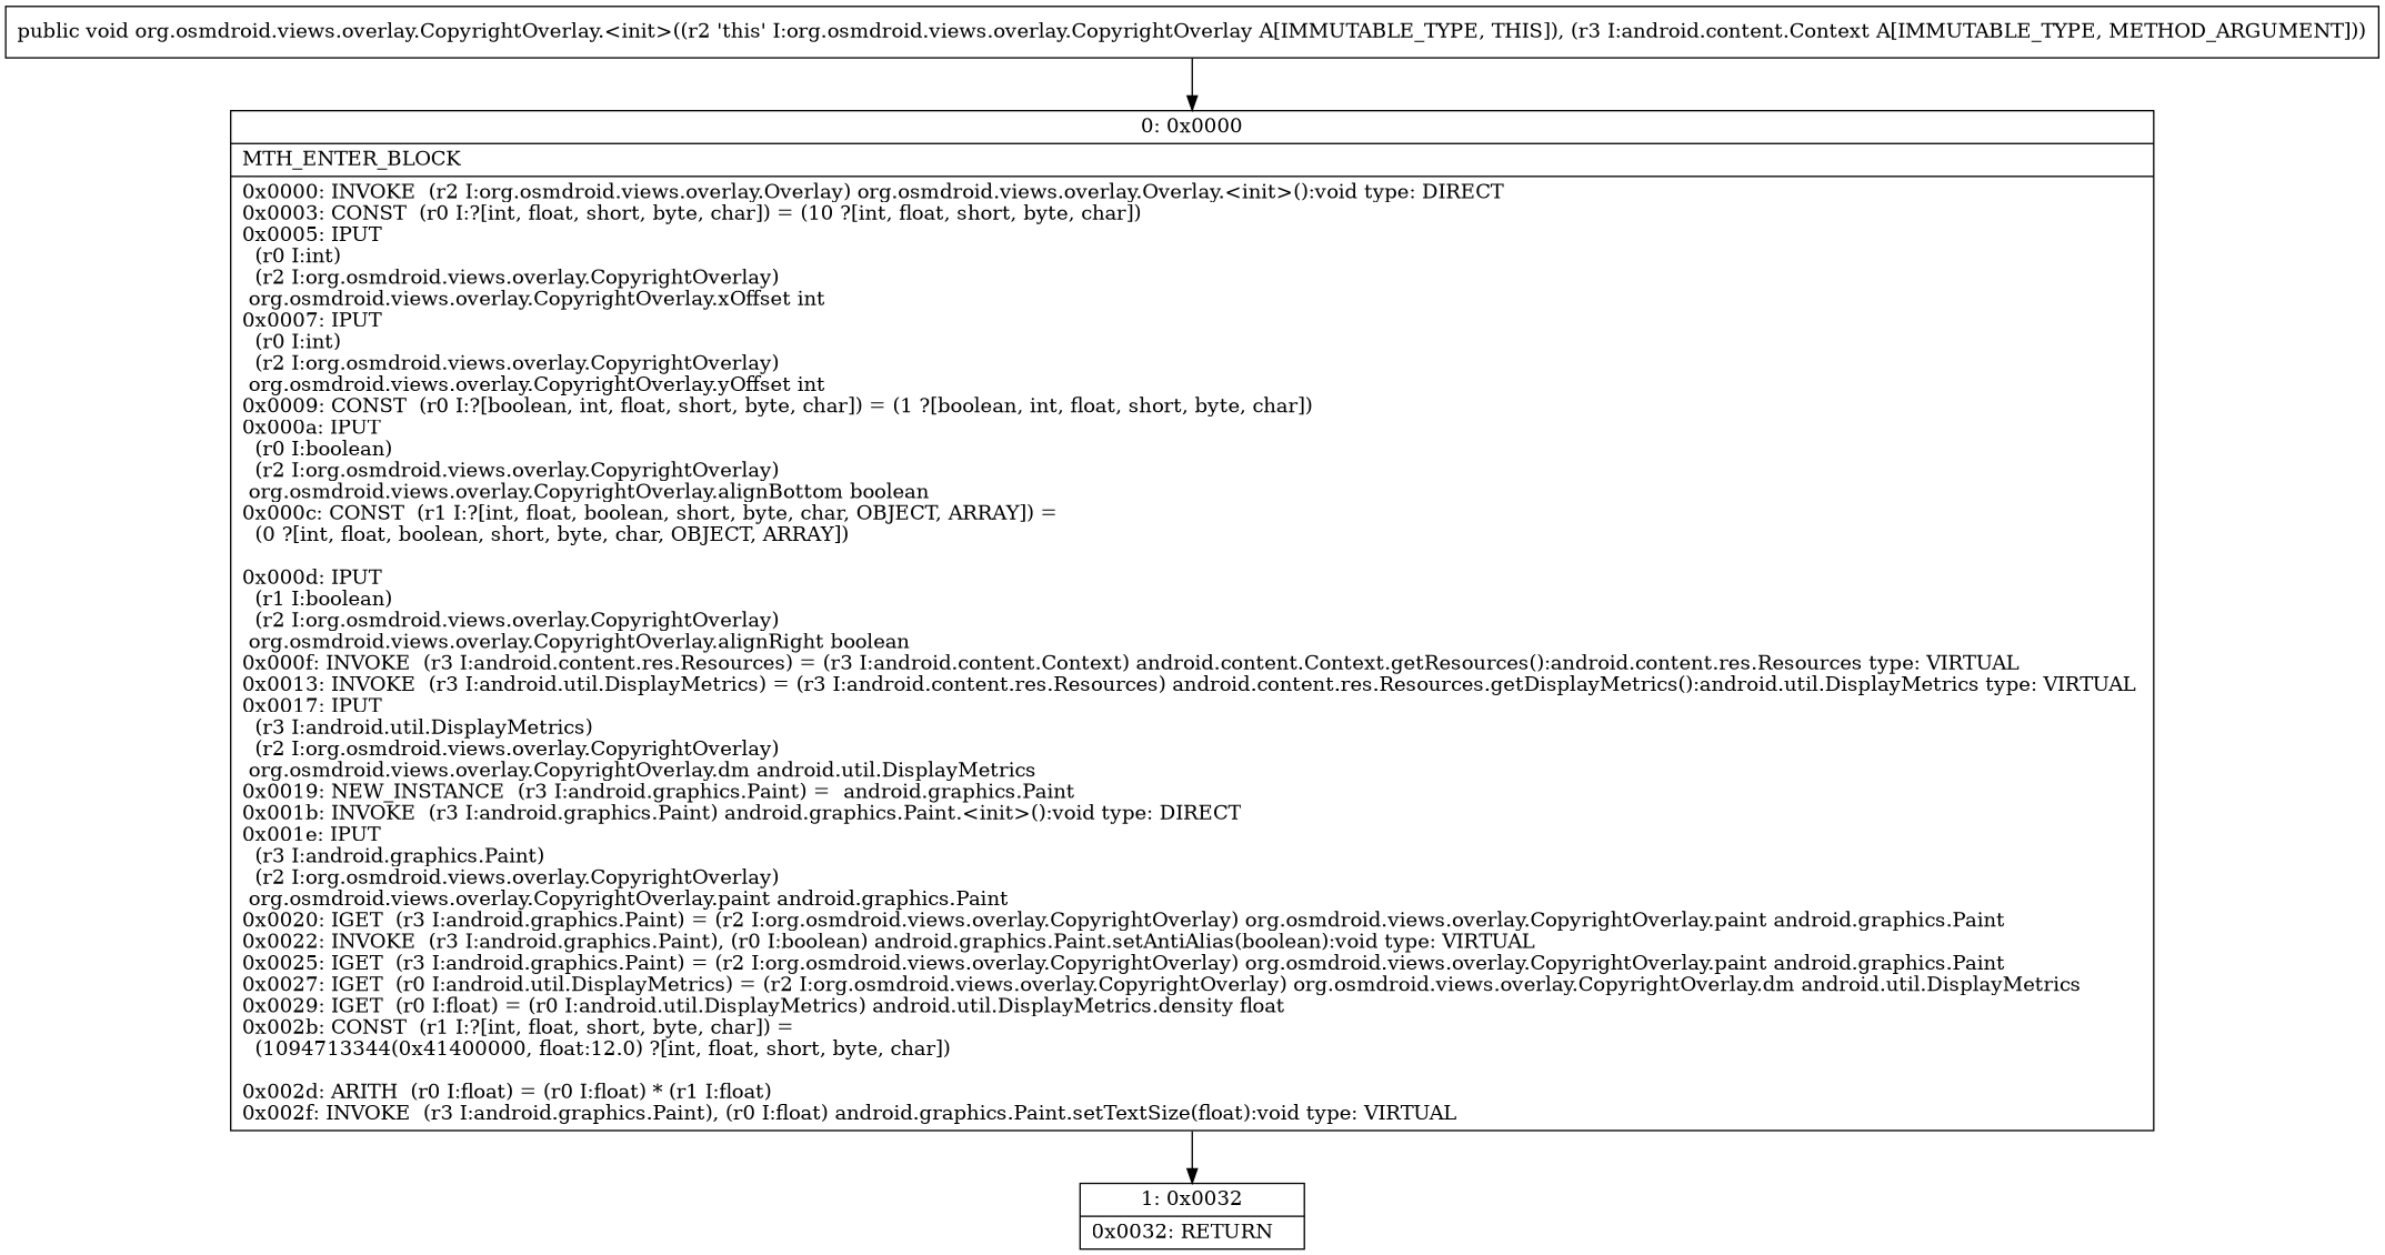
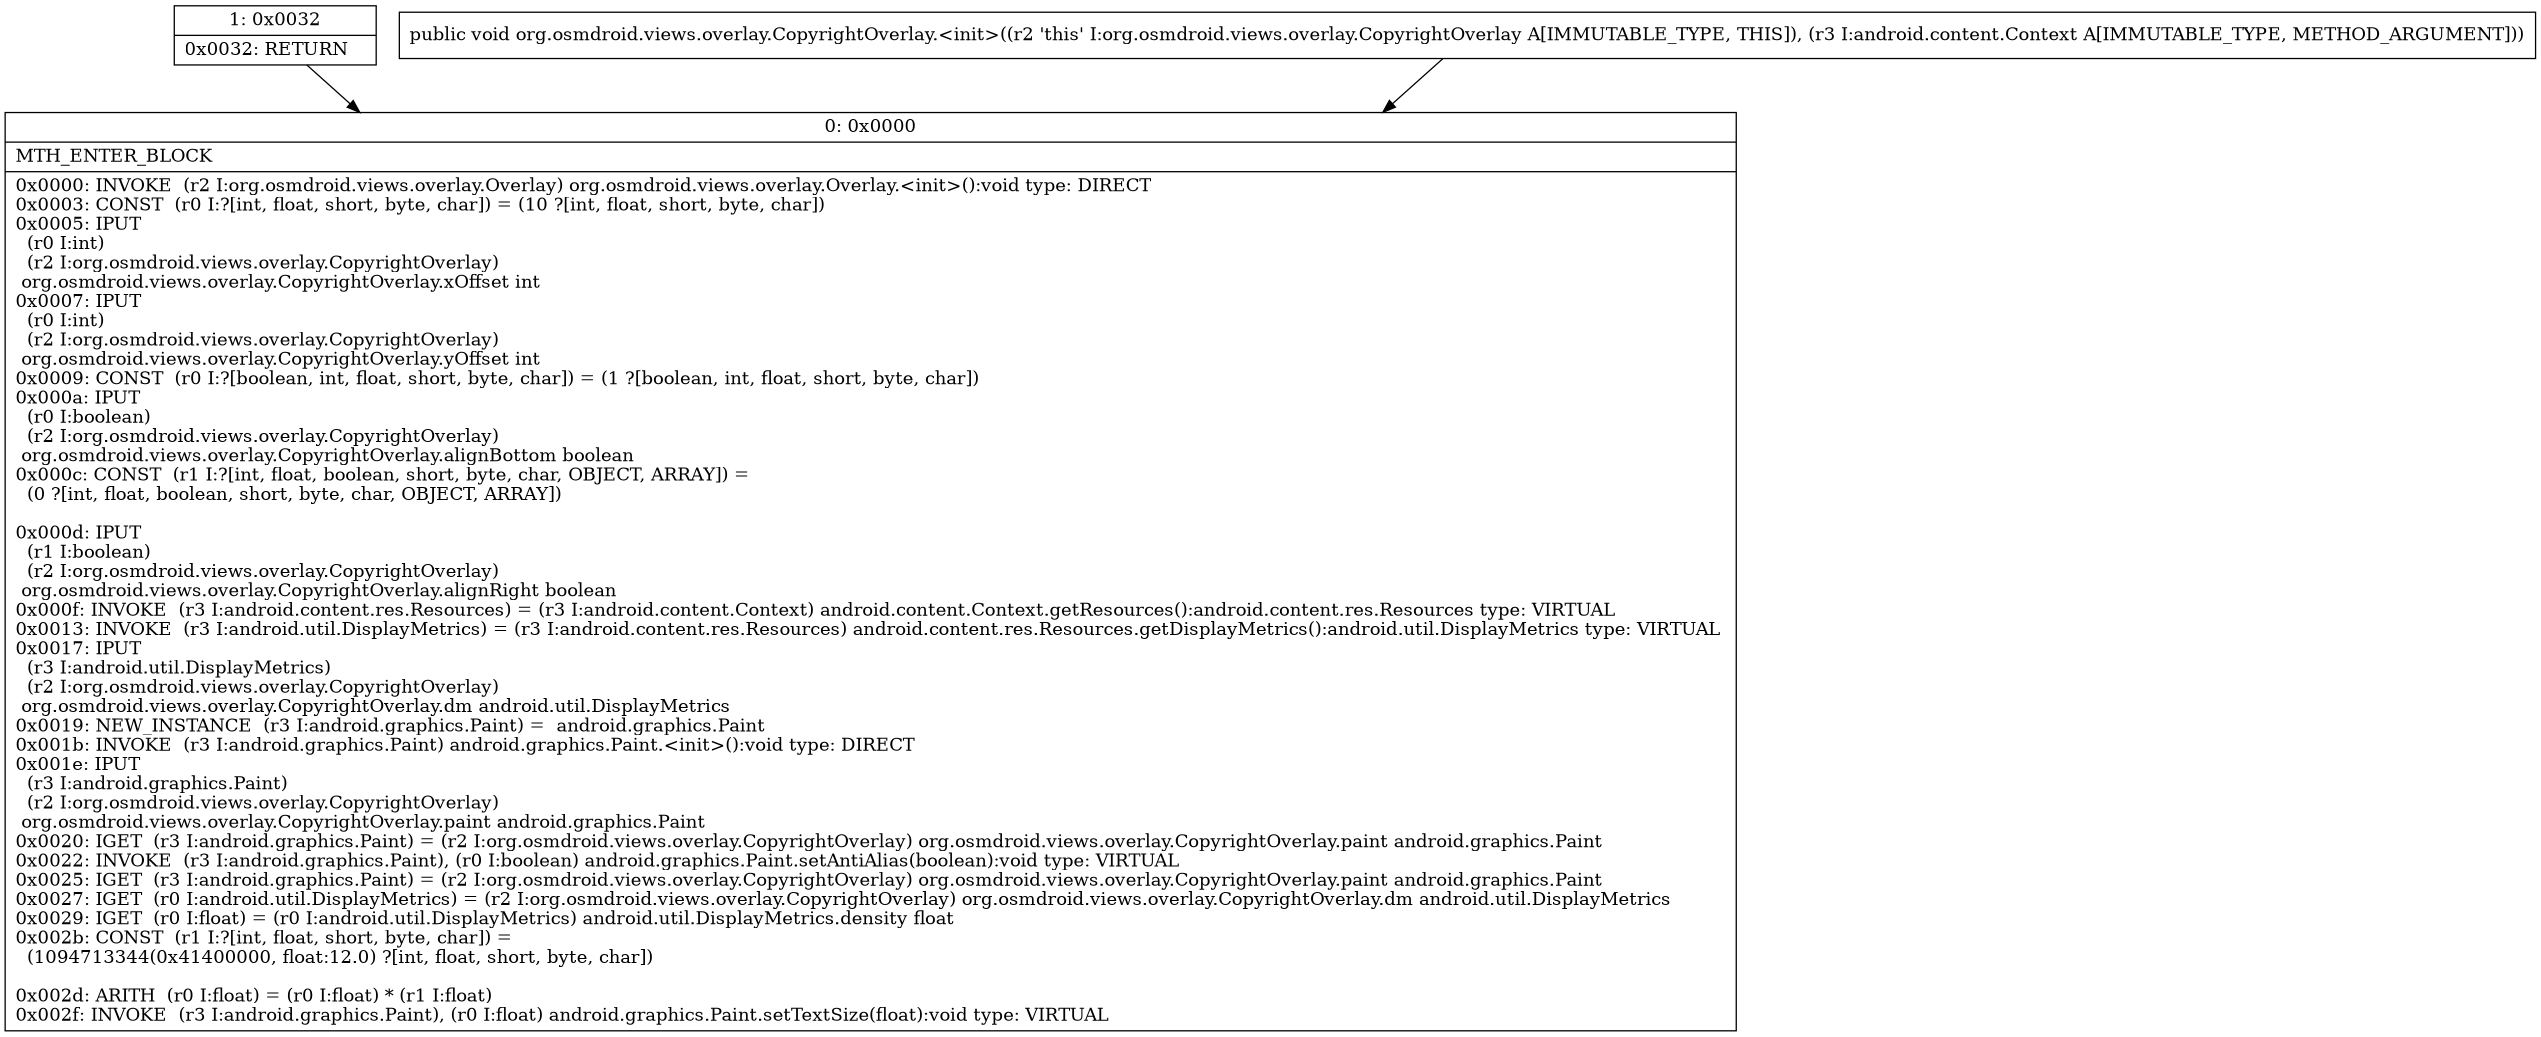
  digraph {
    node [shape=record]
    n1 [label="{0\:\ 0x0000|MTH_ENTER_BLOCK\l|0x0000: INVOKE  (r2 I:org.osmdroid.views.overlay.Overlay) org.osmdroid.views.overlay.Overlay.\<init\>():void type: DIRECT \l0x0003: CONST  (r0 I:?[int, float, short, byte, char]) = (10 ?[int, float, short, byte, char]) \l0x0005: IPUT  \l  (r0 I:int)\l  (r2 I:org.osmdroid.views.overlay.CopyrightOverlay)\l org.osmdroid.views.overlay.CopyrightOverlay.xOffset int \l0x0007: IPUT  \l  (r0 I:int)\l  (r2 I:org.osmdroid.views.overlay.CopyrightOverlay)\l org.osmdroid.views.overlay.CopyrightOverlay.yOffset int \l0x0009: CONST  (r0 I:?[boolean, int, float, short, byte, char]) = (1 ?[boolean, int, float, short, byte, char]) \l0x000a: IPUT  \l  (r0 I:boolean)\l  (r2 I:org.osmdroid.views.overlay.CopyrightOverlay)\l org.osmdroid.views.overlay.CopyrightOverlay.alignBottom boolean \l0x000c: CONST  (r1 I:?[int, float, boolean, short, byte, char, OBJECT, ARRAY]) = \l  (0 ?[int, float, boolean, short, byte, char, OBJECT, ARRAY])\l \l0x000d: IPUT  \l  (r1 I:boolean)\l  (r2 I:org.osmdroid.views.overlay.CopyrightOverlay)\l org.osmdroid.views.overlay.CopyrightOverlay.alignRight boolean \l0x000f: INVOKE  (r3 I:android.content.res.Resources) = (r3 I:android.content.Context) android.content.Context.getResources():android.content.res.Resources type: VIRTUAL \l0x0013: INVOKE  (r3 I:android.util.DisplayMetrics) = (r3 I:android.content.res.Resources) android.content.res.Resources.getDisplayMetrics():android.util.DisplayMetrics type: VIRTUAL \l0x0017: IPUT  \l  (r3 I:android.util.DisplayMetrics)\l  (r2 I:org.osmdroid.views.overlay.CopyrightOverlay)\l org.osmdroid.views.overlay.CopyrightOverlay.dm android.util.DisplayMetrics \l0x0019: NEW_INSTANCE  (r3 I:android.graphics.Paint) =  android.graphics.Paint \l0x001b: INVOKE  (r3 I:android.graphics.Paint) android.graphics.Paint.\<init\>():void type: DIRECT \l0x001e: IPUT  \l  (r3 I:android.graphics.Paint)\l  (r2 I:org.osmdroid.views.overlay.CopyrightOverlay)\l org.osmdroid.views.overlay.CopyrightOverlay.paint android.graphics.Paint \l0x0020: IGET  (r3 I:android.graphics.Paint) = (r2 I:org.osmdroid.views.overlay.CopyrightOverlay) org.osmdroid.views.overlay.CopyrightOverlay.paint android.graphics.Paint \l0x0022: INVOKE  (r3 I:android.graphics.Paint), (r0 I:boolean) android.graphics.Paint.setAntiAlias(boolean):void type: VIRTUAL \l0x0025: IGET  (r3 I:android.graphics.Paint) = (r2 I:org.osmdroid.views.overlay.CopyrightOverlay) org.osmdroid.views.overlay.CopyrightOverlay.paint android.graphics.Paint \l0x0027: IGET  (r0 I:android.util.DisplayMetrics) = (r2 I:org.osmdroid.views.overlay.CopyrightOverlay) org.osmdroid.views.overlay.CopyrightOverlay.dm android.util.DisplayMetrics \l0x0029: IGET  (r0 I:float) = (r0 I:android.util.DisplayMetrics) android.util.DisplayMetrics.density float \l0x002b: CONST  (r1 I:?[int, float, short, byte, char]) = \l  (1094713344(0x41400000, float:12.0) ?[int, float, short, byte, char])\l \l0x002d: ARITH  (r0 I:float) = (r0 I:float) * (r1 I:float) \l0x002f: INVOKE  (r3 I:android.graphics.Paint), (r0 I:float) android.graphics.Paint.setTextSize(float):void type: VIRTUAL \l}"]
    n2 [label="{1\:\ 0x0032|0x0032: RETURN   \l}"]
    n3 [label="{public void org.osmdroid.views.overlay.CopyrightOverlay.\<init\>((r2 'this' I:org.osmdroid.views.overlay.CopyrightOverlay A[IMMUTABLE_TYPE, THIS]), (r3 I:android.content.Context A[IMMUTABLE_TYPE, METHOD_ARGUMENT])) }"]
-   n1 -> n2
+   n2 -> n1
    n3 -> n1
  }
